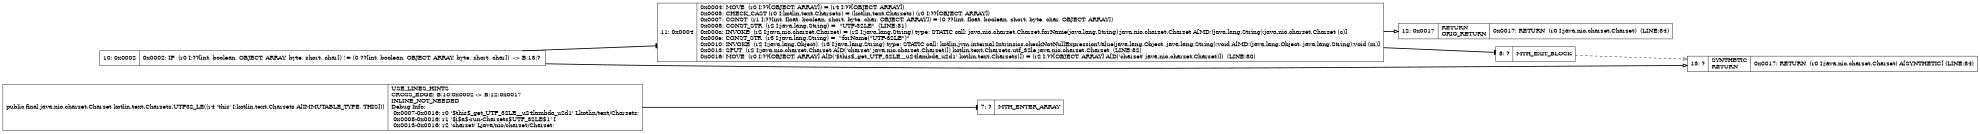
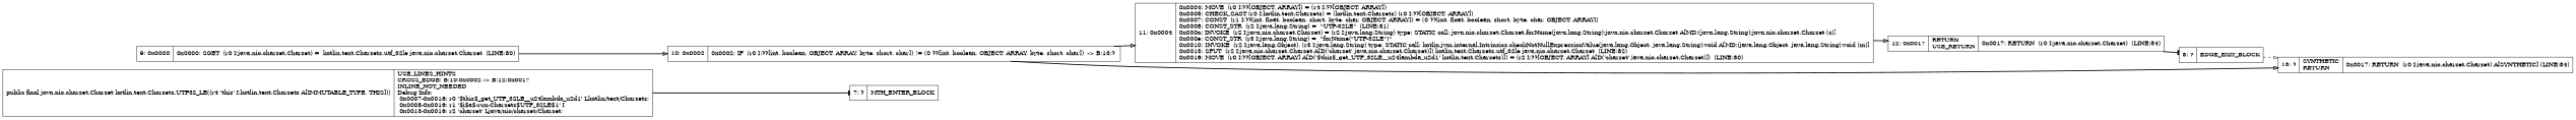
  digraph {
    rankdir=LR
    node [shape=record]
    edge [arrowhead=onormal style=bold]
-   n1 [label="{7\:\ ?|MTH_ENTER_ARRAY\l}"]
+   n1 [label="{7\:\ ?|MTH_ENTER_BLOCK\l}"]
+   n2 [label="{9\:\ 0x0000|0x0000: SGET  (r0 I:java.nio.charset.Charset) =  kotlin.text.Charsets.utf_32le java.nio.charset.Charset  (LINE:80)\l}"]
    n3 [label="{10\:\ 0x0002|0x0002: IF  (r0 I:??[int, boolean, OBJECT, ARRAY, byte, short, char]) != (0 ??[int, boolean, OBJECT, ARRAY, byte, short, char])  \-\> B:13:? \l}"]
    n4 [label="{11\:\ 0x0004|0x0004: MOVE  (r0 I:??[OBJECT, ARRAY]) = (r4 I:??[OBJECT, ARRAY]) \l0x0005: CHECK_CAST (r0 I:kotlin.text.Charsets) = (kotlin.text.Charsets) (r0 I:??[OBJECT, ARRAY]) \l0x0007: CONST  (r1 I:??[int, float, boolean, short, byte, char, OBJECT, ARRAY]) = (0 ??[int, float, boolean, short, byte, char, OBJECT, ARRAY]) \l0x0008: CONST_STR  (r2 I:java.lang.String) =  \"UTF\-32LE\"  (LINE:81)\l0x000a: INVOKE  (r2 I:java.nio.charset.Charset) = (r2 I:java.lang.String) type: STATIC call: java.nio.charset.Charset.forName(java.lang.String):java.nio.charset.Charset A[MD:(java.lang.String):java.nio.charset.Charset (c)]\l0x000e: CONST_STR  (r3 I:java.lang.String) =  \"forName(\"UTF\-32LE\")\" \l0x0010: INVOKE  (r2 I:java.lang.Object), (r3 I:java.lang.String) type: STATIC call: kotlin.jvm.internal.Intrinsics.checkNotNullExpressionValue(java.lang.Object, java.lang.String):void A[MD:(java.lang.Object, java.lang.String):void (m)]\l0x0013: SPUT  (r2 I:java.nio.charset.Charset A[D('charset' java.nio.charset.Charset)]) kotlin.text.Charsets.utf_32le java.nio.charset.Charset  (LINE:82)\l0x0016: MOVE  (r0 I:??[OBJECT, ARRAY] A[D('$this$_get_UTF_32LE__u24lambda_u2d1' kotlin.text.Charsets)]) = (r2 I:??[OBJECT, ARRAY] A[D('charset' java.nio.charset.Charset)])  (LINE:80)\l}"]
    n5 [label="{13\:\ ?|SYNTHETIC\lRETURN\l|0x0017: RETURN  (r0 I:java.nio.charset.Charset) A[SYNTHETIC] (LINE:84)\l}"]
-   n6 [label="{12\:\ 0x0017|RETURN\lORIG_RETURN\l|0x0017: RETURN  (r0 I:java.nio.charset.Charset)  (LINE:84)\l}"]
-   n7 [label="{8\:\ ?|MTH_EXIT_BLOCK\l}"]
+   n6 [label="{12\:\ 0x0017|RETURN\lUSE_RETURN\l|0x0017: RETURN  (r0 I:java.nio.charset.Charset)  (LINE:84)\l}"]
+   n7 [label="{8\:\ ?|EDGE_EXIT_BLOCK\l}"]
    n8 [label="{public final java.nio.charset.Charset kotlin.text.Charsets.UTF32_LE((r4 'this' I:kotlin.text.Charsets A[IMMUTABLE_TYPE, THIS]))  | USE_LINES_HINTS\lCROSS_EDGE: B:10:0x0002 \-\> B:12:0x0017\lINLINE_NOT_NEEDED\lDebug Info:\l  0x0007\-0x0016: r0 '$this$_get_UTF_32LE__u24lambda_u2d1' Lkotlin\/text\/Charsets;\l  0x0008\-0x0016: r1 '$i$a$\-run\-Charsets$UTF_32LE$1' I\l  0x0013\-0x0016: r2 'charset' Ljava\/nio\/charset\/Charset;\l}"]
-   n3 -> n4 [arrowhead=tee]
+   n2 -> n3
+   n3 -> n4
    n3 -> n5
    n4 -> n6
-   n4 -> n7 [arrowhead=tee]
+   n6 -> n7 [arrowhead=tee]
    n7 -> n5 [style=dashed]
    n8 -> n1 [arrowhead=tee]
  }
